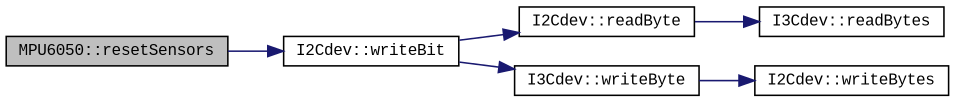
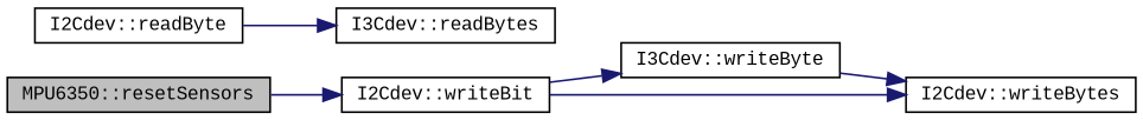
  digraph {
    fontname="Liberation Mono"
    rankdir=LR
    node [color=black fillcolor=white fontname="Liberation Mono" fontsize=10 shape=record style=filled]
    edge [color=midnightblue fontname="Liberation Mono" fontsize=10 labelfontname=Helvetica labelfontsize=10 style=solid]
-   n1 [fillcolor=grey75 fontcolor=black height=0.2 label="MPU6050::resetSensors" width=0.4]
+   n1 [fillcolor=grey75 fontcolor=black height=0.2 label="MPU6350::resetSensors" width=0.4]
    n2 [height=0.2 label="I2Cdev::writeBit" width=0.4]
    n3 [height=0.2 label="I2Cdev::readByte" width=0.4]
    n4 [height=0.2 label="I3Cdev::writeByte" width=0.4]
    n5 [height=0.2 label="I3Cdev::readBytes" width=0.4]
    n6 [height=0.2 label="I2Cdev::writeBytes" width=0.4]
    n1 -> n2
-   n2 -> n3
+   n2 -> n6
    n2 -> n4
    n3 -> n5
    n4 -> n6
  }
